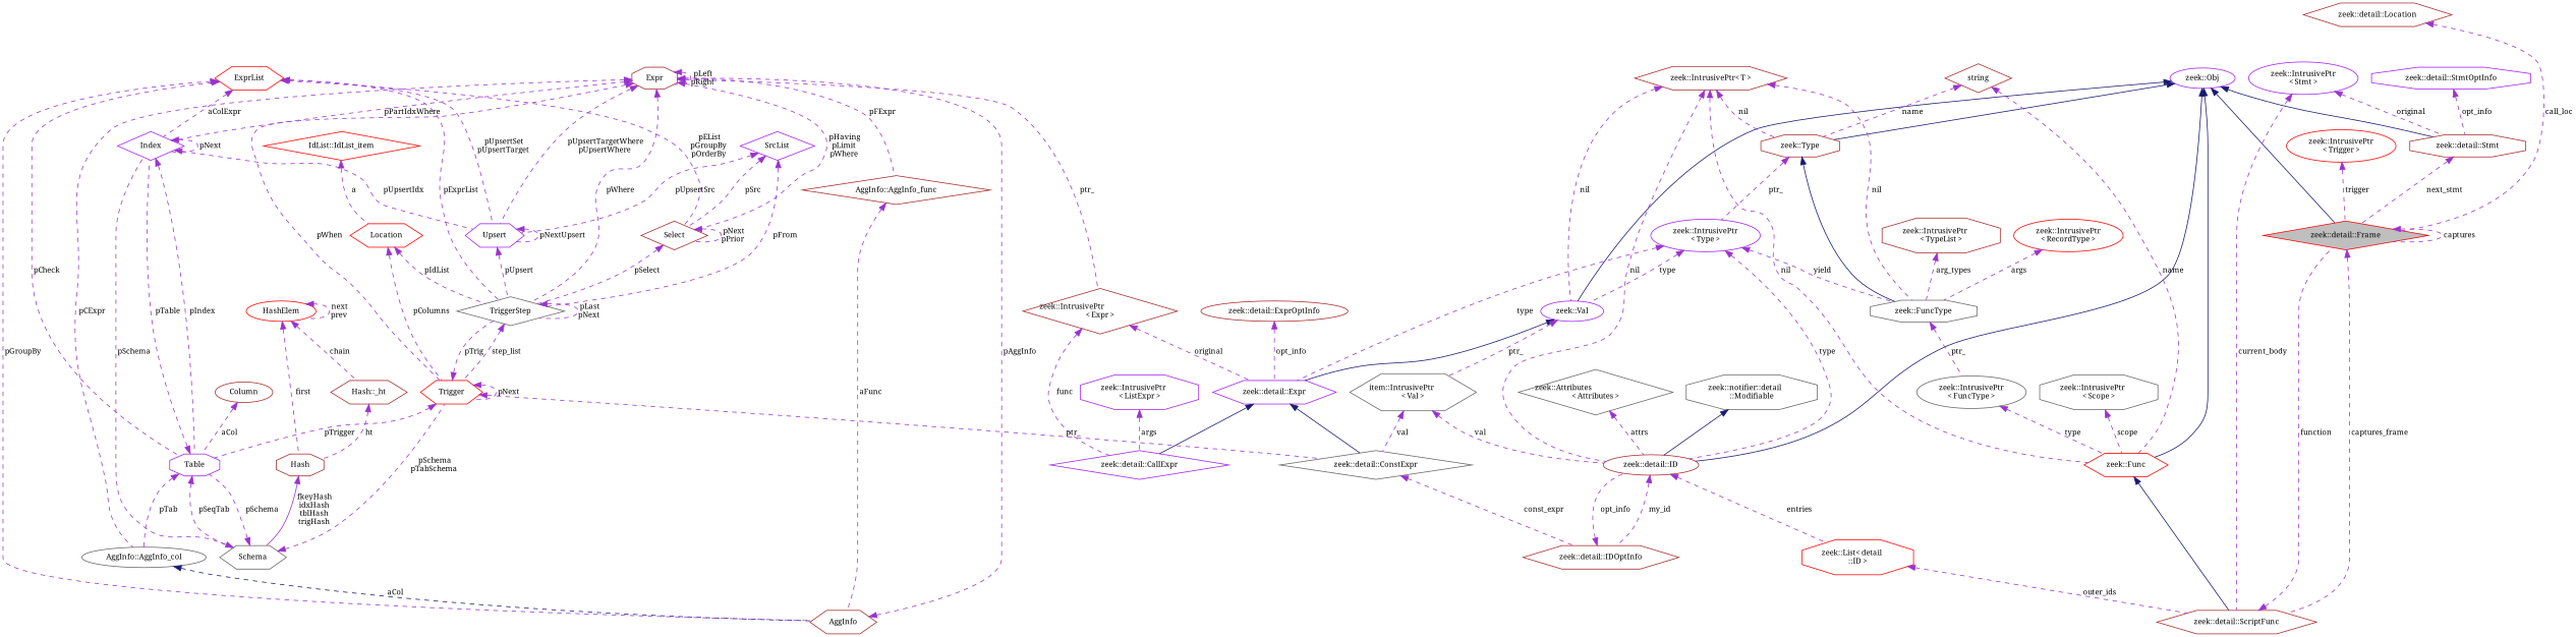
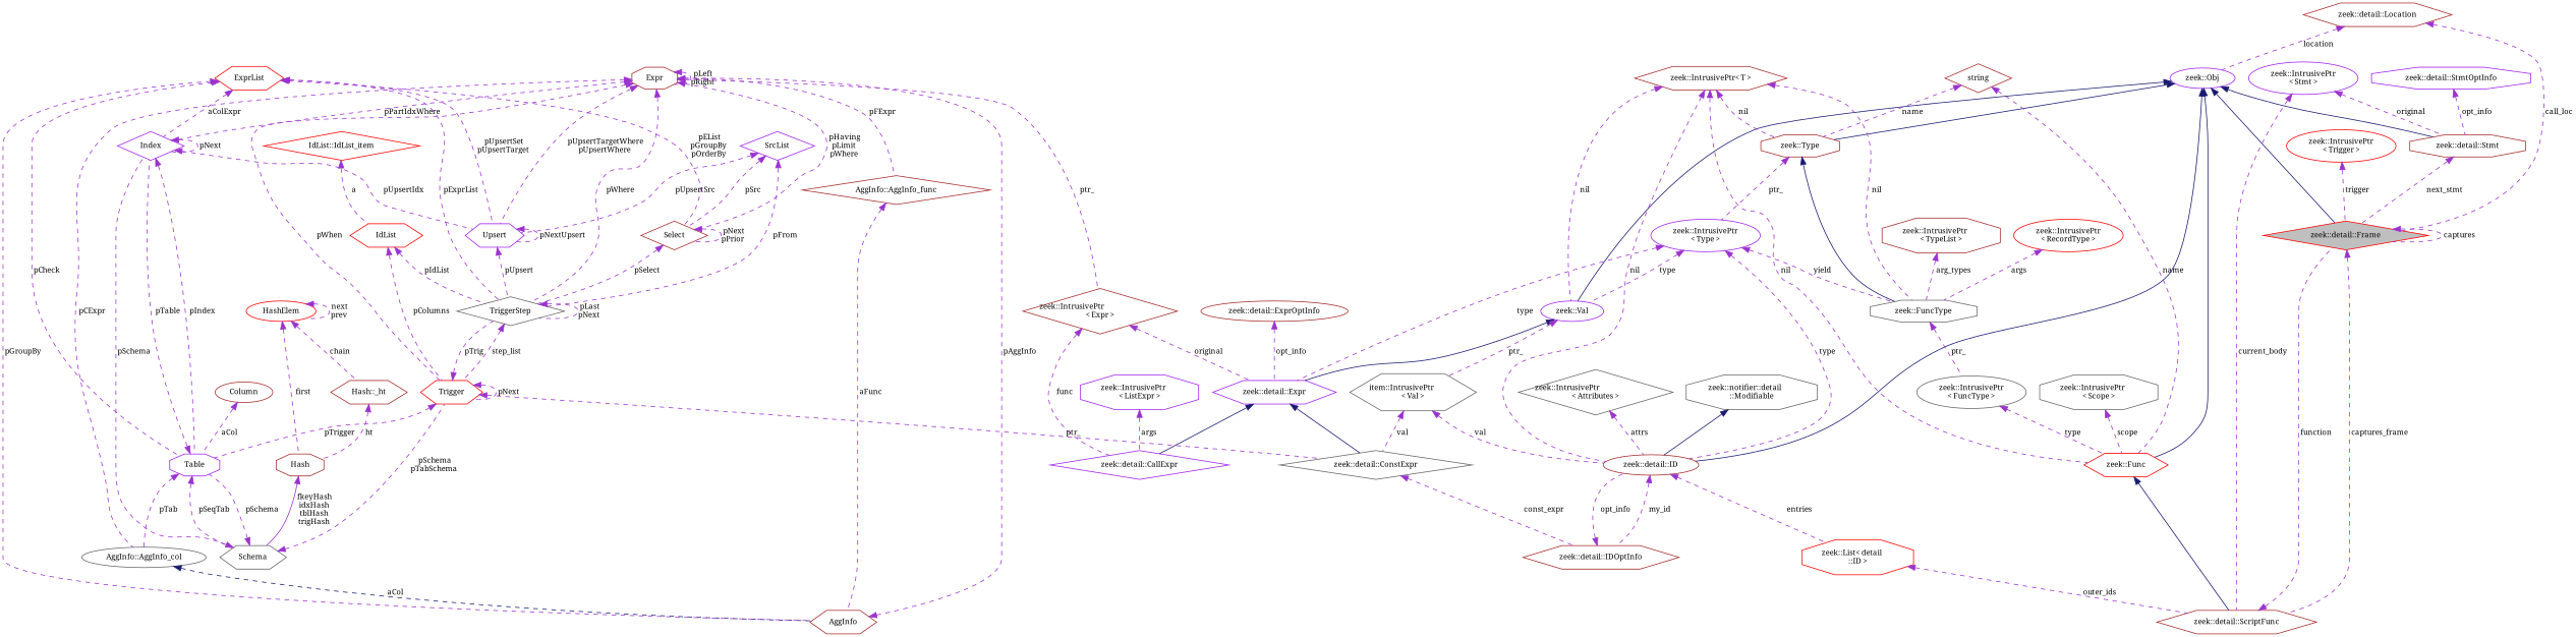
  digraph {
    fontname="Noto Serif"
    node [color=brown fillcolor=white fontname="Noto Serif" fontsize=10 shape=hexagon style=filled]
    edge [color=darkorchid3 dir=back fontname="Noto Serif" fontsize=10 labelfontname=Helvetica labelfontsize=10 style=dashed]
    n1 [color=red fillcolor=grey75 fontcolor=black height=0.2 label="zeek::detail::Frame" shape=diamond width=0.4]
    n2 [height=0.2 label="zeek::detail::ScriptFunc" width=0.4]
    n3 [color=purple height=0.2 label="zeek::Obj" shape=ellipse width=0.4]
    n4 [color=red height=0.2 label="zeek::Func" width=0.4]
    n5 [height=0.2 label="zeek::Type" shape=octagon width=0.4]
    n6 [height=0.2 label="zeek::detail::ID" shape=ellipse width=0.4]
    n7 [color=purple height=0.2 label="zeek::Val" shape=ellipse width=0.4]
    n8 [height=0.2 label="zeek::detail::Stmt" shape=octagon width=0.4]
    n9 [color=gray40 height=0.2 label="zeek::FuncType" shape=octagon width=0.4]
    n10 [color=purple height=0.2 label="zeek::IntrusivePtr\l\< Type \>" shape=ellipse width=0.4]
    n11 [color=red height=0.2 label="zeek::List\< detail\l::ID \>" shape=octagon width=0.4]
    n12 [height=0.2 label="zeek::detail::IDOptInfo" width=0.4]
    n13 [color=purple height=0.2 label="zeek::detail::Expr" width=0.4]
    n14 [color=gray40 height=0.2 label="item::IntrusivePtr\l\< Val \>" width=0.4]
    n15 [color=gray40 height=0.2 label="zeek::detail::ConstExpr" shape=diamond width=0.4]
    n16 [color=purple height=0.2 label="zeek::detail::CallExpr" shape=diamond width=0.4]
    n17 [height=0.2 label="zeek::detail::Location" width=0.4]
    n18 [height=0.2 label="zeek::IntrusivePtr\< T \>" width=0.4]
    n19 [color=gray40 height=0.2 label="zeek::IntrusivePtr\l\< FuncType \>" shape=ellipse width=0.4]
    n20 [color=gray40 height=0.2 label="zeek::IntrusivePtr\l\< Scope \>" shape=octagon width=0.4]
    n21 [height=0.2 label=string shape=diamond width=0.4]
    n22 [color=red height=0.2 label="zeek::IntrusivePtr\l\< RecordType \>" shape=ellipse width=0.4]
    n23 [height=0.2 label="zeek::IntrusivePtr\l\< TypeList \>" shape=octagon width=0.4]
    n24 [color=gray40 height=0.2 label="zeek::notifier::detail\l::Modifiable" shape=octagon width=0.4]
-   n25 [color=gray40 height=0.2 label="zeek::Attributes\l\< Attributes \>" shape=diamond width=0.4]
+   n25 [color=gray40 height=0.2 label="zeek::IntrusivePtr\l\< Attributes \>" shape=diamond width=0.4]
    n26 [height=0.2 label="zeek::IntrusivePtr\l\< Expr \>" shape=diamond width=0.4]
    n27 [height=0.2 label=Expr shape=octagon width=0.4]
    n28 [color=gray40 height=0.2 label="AggInfo::AggInfo_col" shape=ellipse width=0.4]
    n29 [color=purple height=0.2 label=Index shape=diamond width=0.4]
    n30 [color=red height=0.2 label=Trigger width=0.4]
    n31 [color=gray40 height=0.2 label=TriggerStep shape=diamond width=0.4]
    n32 [height=0.2 label=Select shape=diamond width=0.4]
    n33 [color=purple height=0.2 label=Upsert width=0.4]
    n34 [height=0.2 label="AggInfo::AggInfo_func" shape=diamond width=0.4]
    n35 [height=0.2 label=AggInfo width=0.4]
    n36 [color=purple height=0.2 label=Table shape=octagon width=0.4]
    n37 [color=red height=0.2 label=ExprList width=0.4]
    n38 [color=gray40 height=0.2 label=Schema width=0.4]
    n39 [height=0.2 label=Column shape=ellipse width=0.4]
    n40 [height=0.2 label=Hash shape=octagon width=0.4]
    n41 [color=red height=0.2 label=HashElem shape=ellipse width=0.4]
    n42 [height=0.2 label="Hash::_ht" width=0.4]
    n43 [color=red height=0.2 label="zeek::IntrusivePtr\l\< Trigger \>" shape=ellipse width=0.4]
-   n44 [color=red height=0.2 label=Location width=0.4]
+   n44 [color=red height=0.2 label=IdList width=0.4]
    n45 [color=red height=0.2 label="IdList::IdList_item" shape=diamond width=0.4]
    n46 [color=purple height=0.2 label=SrcList shape=diamond width=0.4]
    n47 [height=0.2 label="zeek::detail::ExprOptInfo" shape=ellipse width=0.4]
    n48 [color=purple height=0.2 label="zeek::IntrusivePtr\l\< Stmt \>" shape=ellipse width=0.4]
    n49 [color=purple height=0.2 label="zeek::detail::StmtOptInfo" shape=octagon width=0.4]
    n50 [color=purple height=0.2 label="zeek::IntrusivePtr\l\< ListExpr \>" shape=octagon width=0.4]
    n1 -> n1 [label=" captures"]
    n1 -> n2 [label=" captures_frame"]
    n2 -> n1 [label=" function"]
    n3 -> n1 [color=midnightblue style=solid]
    n3 -> n4 [color=midnightblue style=solid]
    n3 -> n5 [color=midnightblue style=solid]
    n3 -> n6 [color=midnightblue style=solid]
    n3 -> n7 [color=midnightblue style=solid]
    n3 -> n8 [color=midnightblue style=solid]
    n4 -> n2 [color=midnightblue style=solid]
    n5 -> n9 [color=midnightblue style=solid]
    n5 -> n10 [label=" ptr_"]
    n6 -> n11 [label=" entries"]
    n6 -> n12 [label=" my_id"]
    n7 -> n13 [color=midnightblue style=solid]
    n7 -> n14 [label=" ptr_"]
    n8 -> n1 [label=" next_stmt"]
    n9 -> n19 [label=" ptr_"]
    n10 -> n6 [label=" type"]
    n10 -> n7 [label=" type"]
    n10 -> n9 [label=" yield"]
    n10 -> n13 [label=" type"]
    n11 -> n2 [label=" outer_ids"]
    n12 -> n6 [label=" opt_info"]
    n13 -> n15 [color=midnightblue style=solid]
    n13 -> n16 [color=midnightblue style=solid]
    n14 -> n6 [label=" val"]
    n14 -> n15 [label=" val"]
    n15 -> n12 [label=" const_expr"]
    n17 -> n1 [label=" call_loc"]
+   n17 -> n3 [label=" location"]
    n18 -> n4 [label=" nil"]
    n18 -> n5 [label=" nil"]
    n18 -> n6 [label=" nil"]
    n18 -> n7 [label=" nil"]
    n18 -> n9 [label=" nil"]
    n19 -> n4 [label=" type"]
    n20 -> n4 [label=" scope"]
    n21 -> n4 [label=" name"]
    n21 -> n5 [label=" name"]
    n22 -> n9 [label=" args"]
    n23 -> n9 [label=" arg_types"]
    n24 -> n6 [color=midnightblue style=solid]
    n25 -> n6 [label=" attrs"]
    n26 -> n13 [label=" original"]
    n26 -> n16 [label=" func"]
    n27 -> n26 [label=" ptr_"]
    n27 -> n27 [label=" pLeft\npRight"]
    n27 -> n28 [label=" pCExpr"]
    n27 -> n29 [label=" pPartIdxWhere"]
    n27 -> n30 [label=" pWhen"]
    n27 -> n31 [label=" pWhere"]
    n27 -> n32 [label=" pHaving\npLimit\npWhere"]
    n27 -> n33 [label=" pUpsertTargetWhere\npUpsertWhere"]
    n27 -> n34 [label=" pFExpr"]
    n28 -> n35 [color=midnightblue label=" aCol"]
    n29 -> n29 [label=" pNext"]
    n29 -> n33 [label=" pUpsertIdx"]
    n29 -> n36 [label=" pIndex"]
    n30 -> n15 [label=" ptr_"]
    n30 -> n30 [label=" pNext"]
    n30 -> n31 [label=" pTrig"]
    n30 -> n36 [label=" pTrigger"]
    n31 -> n30 [label=" step_list"]
    n31 -> n31 [label=" pLast\npNext"]
    n32 -> n31 [label=" pSelect"]
    n32 -> n32 [label=" pNext\npPrior"]
    n33 -> n31 [label=" pUpsert"]
    n33 -> n33 [label=" pNextUpsert"]
    n34 -> n35 [label=" aFunc"]
    n35 -> n27 [label=" pAggInfo"]
    n36 -> n28 [label=" pTab"]
    n36 -> n29 [label=" pTable"]
    n36 -> n38 [label=" pSeqTab"]
    n37 -> n29 [label=" aColExpr"]
    n37 -> n31 [label=" pExprList"]
    n37 -> n32 [label=" pEList\npGroupBy\npOrderBy"]
    n37 -> n33 [label=" pUpsertSet\npUpsertTarget"]
    n37 -> n35 [label=" pGroupBy"]
    n37 -> n36 [label=" pCheck"]
    n38 -> n29 [label=" pSchema"]
    n38 -> n30 [label=" pSchema\npTabSchema"]
    n38 -> n36 [label=" pSchema"]
    n39 -> n36 [label=" aCol"]
    n40 -> n38 [label=" fkeyHash\nidxHash\ntblHash\ntrigHash" style=solid]
    n41 -> n40 [label=" first"]
    n41 -> n41 [label=" next\nprev"]
    n41 -> n42 [label=" chain"]
    n42 -> n40 [label=" ht"]
    n43 -> n1 [label=" trigger"]
    n44 -> n30 [label=" pColumns"]
    n44 -> n31 [label=" pIdList"]
    n45 -> n44 [label=" a"]
    n46 -> n31 [label=" pFrom"]
    n46 -> n32 [label=" pSrc"]
    n46 -> n33 [label=" pUpsertSrc"]
    n47 -> n13 [label=" opt_info"]
    n48 -> n2 [label=" current_body"]
    n48 -> n8 [label=" original"]
    n49 -> n8 [label=" opt_info"]
    n50 -> n16 [label=" args"]
  }
